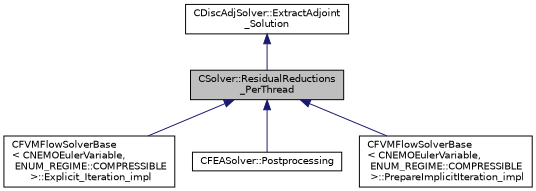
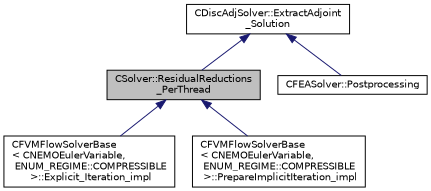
  digraph {
    rankdir=TB
    node [color=black fillcolor=white fontname=Helvetica fontsize=10 shape=record style=filled]
    edge [color=midnightblue dir=back fontname=Helvetica fontsize=10 labelfontname=Helvetica labelfontsize=10 style=solid]
    n1 [fillcolor=grey75 fontcolor=black height=0.2 label="CSolver::ResidualReductions\l_PerThread" width=0.4]
    n2 [height=0.2 label="CFVMFlowSolverBase\l\< CNEMOEulerVariable,\l ENUM_REGIME::COMPRESSIBLE\l \>::Explicit_Iteration_impl" width=0.4]
    n3 [height=0.2 label="CFEASolver::Postprocessing" width=0.4]
    n4 [height=0.2 label="CFVMFlowSolverBase\l\< CNEMOEulerVariable,\l ENUM_REGIME::COMPRESSIBLE\l \>::PrepareImplicitIteration_impl" width=0.4]
    n5 [height=0.2 label="CDiscAdjSolver::ExtractAdjoint\l_Solution" width=0.4]
    n1 -> n2
-   n1 -> n3
+   n5 -> n3
    n1 -> n4
    n5 -> n1
  }
